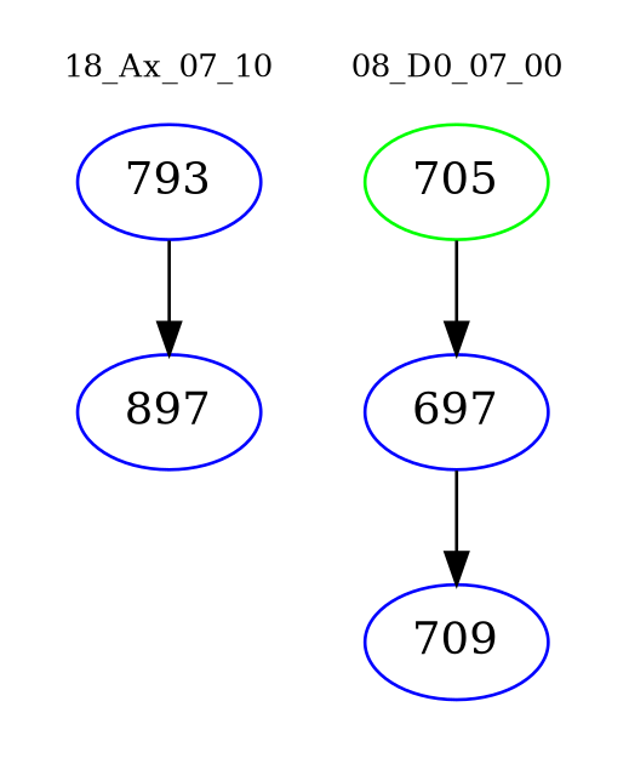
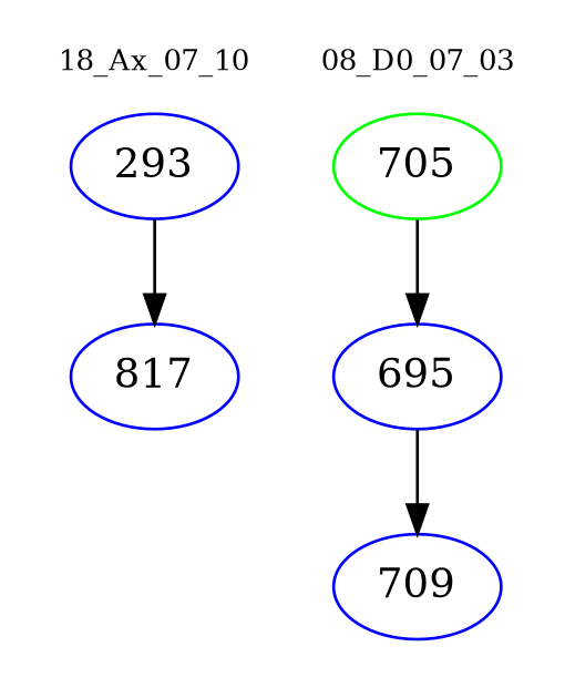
  digraph {
    node [color=blue]
    edge [color=black]
-   n1 [label=793]
-   n2 [label=897]
+   n1 [label=293]
+   n2 [label=817]
    n3 [color=green label=705]
-   n4 [label=697]
+   n4 [label=695]
    n5 [label=709]
    subgraph cluster_1 {
      color=white
      fontsize=10
      label="18_Ax_07_10"
      n1
      n2
    }
    subgraph cluster_2 {
      color=white
      fontsize=10
-     label="08_D0_07_00"
+     label="08_D0_07_03"
      n3
      n4
      n5
    }
    n1 -> n2
    n3 -> n4
    n4 -> n5
  }
